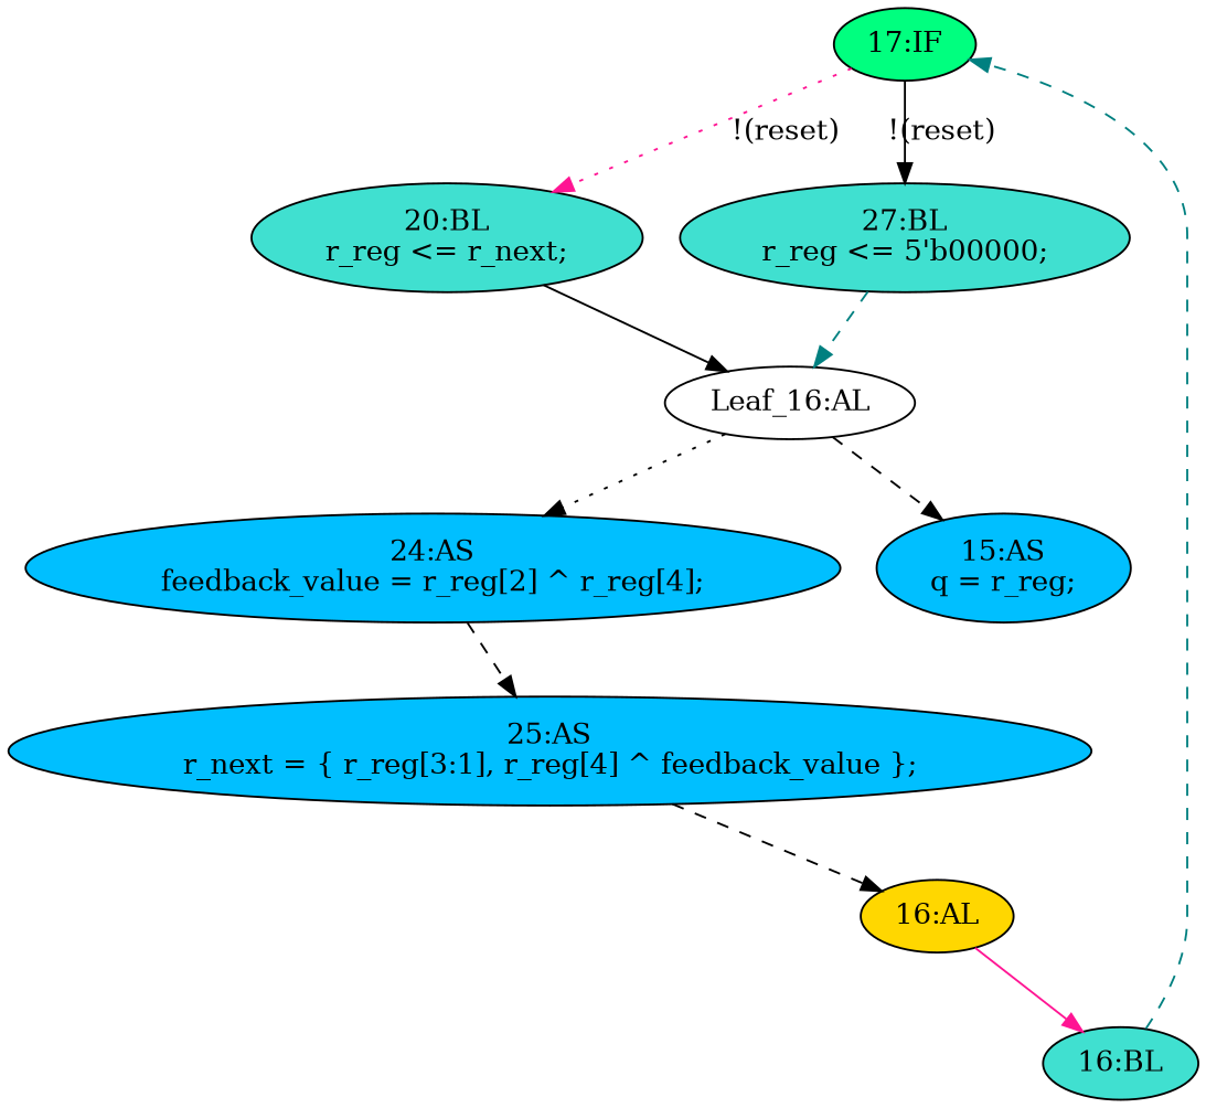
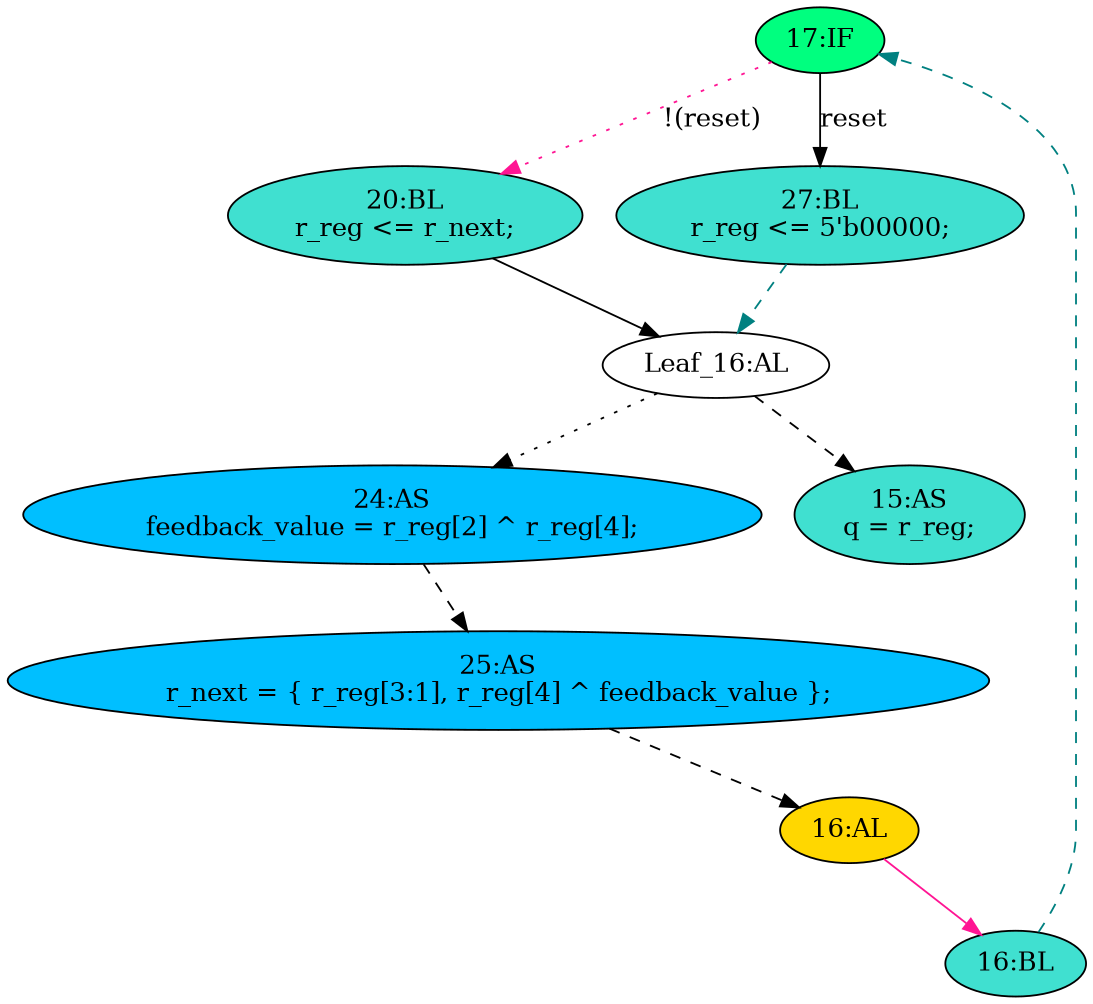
  strict digraph {
    node [fillcolor=turquoise statements="[]" style=filled typ=Block]
    edge [color=black style=dashed]
    n1 [ast="<pyverilog.vparser.ast.IfStatement object at 0x7f79c79cecd0>" fillcolor=springgreen label="17:IF" typ=IfStatement]
    n2 [ast="<pyverilog.vparser.ast.Block object at 0x7f79c7c72150>" label="20:BL\nr_reg <= r_next;" statements="[<pyverilog.vparser.ast.NonblockingSubstitution object at 0x7f79c7c72250>]"]
    n3 [ast="<pyverilog.vparser.ast.Block object at 0x7f79c7c64e10>" label="27:BL\nr_reg <= 5'b00000;" statements="[<pyverilog.vparser.ast.NonblockingSubstitution object at 0x7f79c79cebd0>]"]
    n4 [def_var="['r_reg']" label="Leaf_16:AL" fillcolor="" statements="" style="" typ=""]
    n5 [ast="<pyverilog.vparser.ast.Assign object at 0x7f79c7c67950>" def_var="['feedback_value']" fillcolor=deepskyblue label="24:AS\nfeedback_value = r_reg[2] ^ r_reg[4];" typ=Assign use_var="['r_reg', 'r_reg']"]
-   n6 [ast="<pyverilog.vparser.ast.Assign object at 0x7f79c79d6750>" def_var="['q']" fillcolor=deepskyblue label="15:AS\nq = r_reg;" typ=Assign use_var="['r_reg']"]
+   n6 [ast="<pyverilog.vparser.ast.Assign object at 0x7f79c79d6750>" def_var="['q']" label="15:AS\nq = r_reg;" typ=Assign use_var="['r_reg']"]
    n7 [ast="<pyverilog.vparser.ast.Assign object at 0x7f79cbb85d10>" def_var="['r_next']" fillcolor=deepskyblue label="25:AS\nr_next = { r_reg[3:1], r_reg[4] ^ feedback_value };" typ=Assign use_var="['r_reg', 'r_reg', 'feedback_value']"]
    n8 [ast="<pyverilog.vparser.ast.Always object at 0x7f79c7c64610>" clk_sens=True fillcolor=gold label="16:AL" sens="['clk', 'reset']" typ=Always use_var="['reset', 'r_next']"]
    n9 [ast="<pyverilog.vparser.ast.Block object at 0x7f79c7c64210>" label="16:BL"]
    n1 -> n2 [color=deeppink cond="['reset']" label="!(reset)" lineno=17 style=dotted]
-   n1 -> n3 [cond="['reset']" label="!(reset)" lineno=17 style=solid]
+   n1 -> n3 [cond="['reset']" label=reset lineno=17 style=solid]
    n2 -> n4 [cond="[]" lineno=None style=solid]
    n3 -> n4 [color=teal cond="[]" lineno=None]
    n4 -> n5 [style=dotted]
    n4 -> n6
    n5 -> n7
    n7 -> n8
    n8 -> n9 [color=deeppink cond="[]" lineno=None style=solid]
    n9 -> n1 [color=teal cond="[]" lineno=None]
  }
